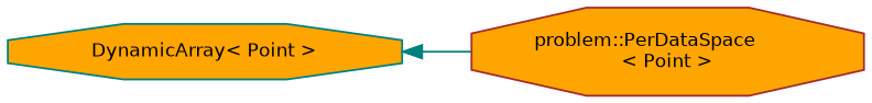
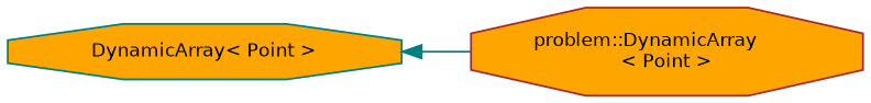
  digraph {
    rankdir=LR
    node [fillcolor=orange fontname=Helvetica fontsize=10 shape=octagon style=filled]
    n1 [color=teal height=0.2 label="DynamicArray\< Point \>" width=0.4]
-   n2 [color=brown height=0.2 label="problem::PerDataSpace\l\< Point \>" width=0.4]
+   n2 [color=brown height=0.2 label="problem::DynamicArray\l\< Point \>" width=0.4]
    n1 -> n2 [color=teal dir=back fontname=Helvetica fontsize=10 labelfontname=Helvetica labelfontsize=10 style=solid]
  }
